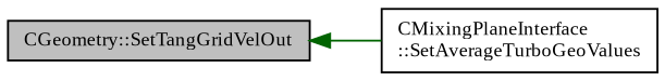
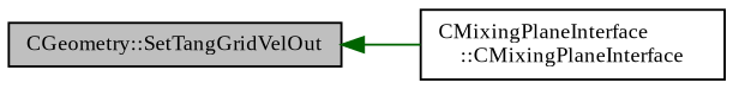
  digraph {
    rankdir=LR
    fontname="Liberation Serif"
    node [color=black fontname="Liberation Serif" fontsize=10 shape=record style=filled]
    n1 [fillcolor=grey75 fontcolor=black height=0.2 label="CGeometry::SetTangGridVelOut" width=0.4]
-   n2 [fillcolor=white height=0.2 label="CMixingPlaneInterface\l::SetAverageTurboGeoValues" width=0.4]
+   n2 [fillcolor=white height=0.2 label="CMixingPlaneInterface\l::CMixingPlaneInterface" width=0.4]
    n1 -> n2 [color=darkgreen dir=back fontname="Liberation Serif" fontsize=10 labelfontname=Helvetica labelfontsize=10 style=solid]
  }
